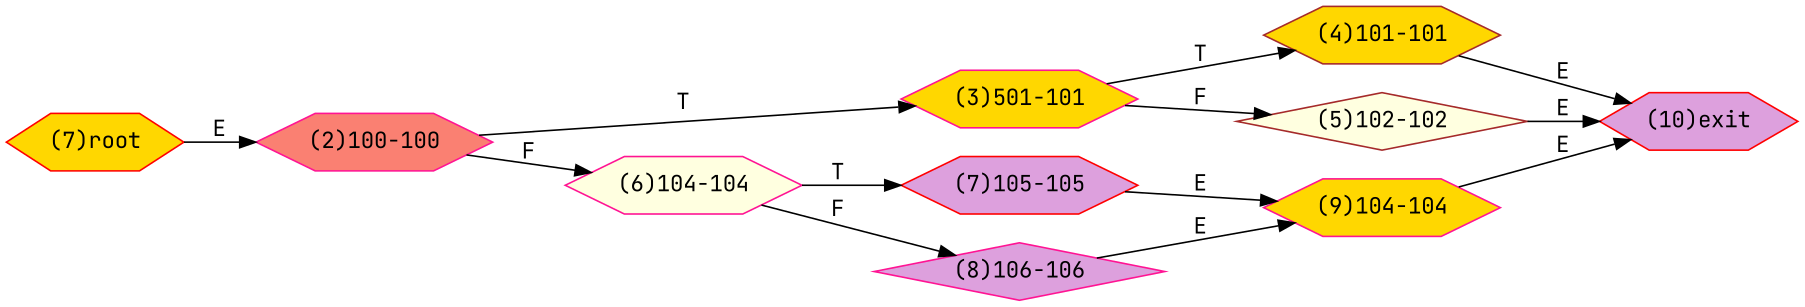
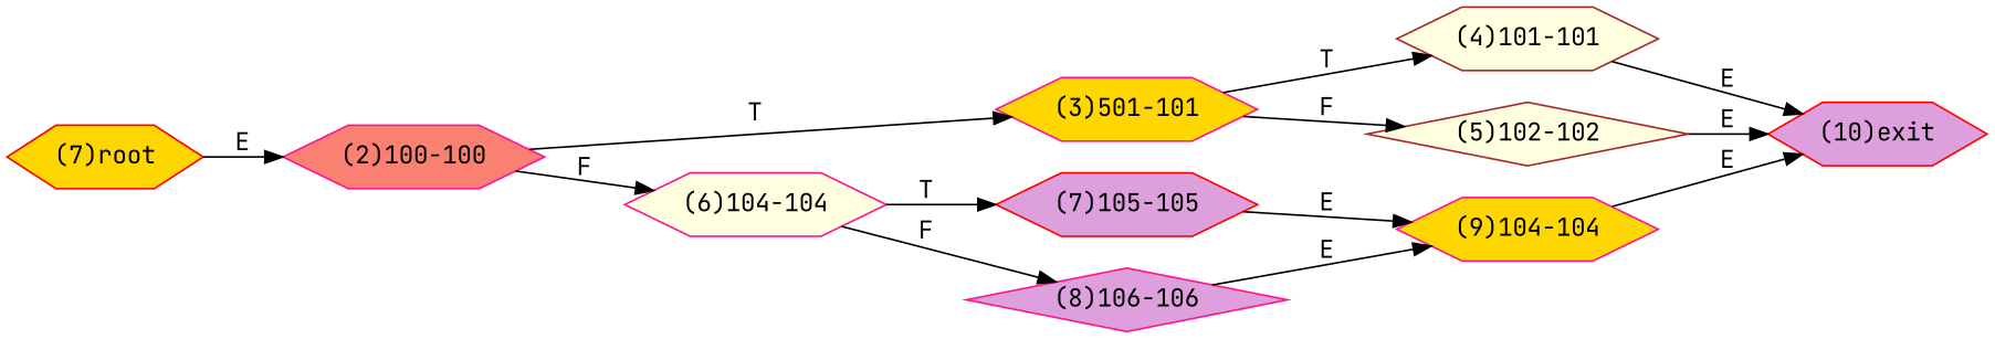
  digraph {
    fontname="JetBrains Mono"
    rankdir=LR
    node [color=deeppink fillcolor=gold fontname="JetBrains Mono" shape=hexagon style=filled]
    edge [fontname="JetBrains Mono"]
    n1 [color=red label="(7)root"]
    n2 [fillcolor=salmon label="(2)100-100"]
    n3 [label="(3)501-101"]
    n4 [fillcolor=lightyellow label="(6)104-104"]
-   n5 [color=brown label="(4)101-101"]
+   n5 [color=brown fillcolor=lightyellow label="(4)101-101"]
    n6 [color=brown fillcolor=lightyellow label="(5)102-102" shape=diamond]
    n7 [color=red fillcolor=plum label="(7)105-105"]
    n8 [fillcolor=plum label="(8)106-106" shape=diamond]
    n9 [color=red fillcolor=plum label="(10)exit"]
    n10 [label="(9)104-104"]
    n1 -> n2 [label=E]
    n2 -> n3 [label=T]
    n2 -> n4 [label=F]
    n3 -> n5 [label=T]
    n3 -> n6 [label=F]
    n4 -> n7 [label=T]
    n4 -> n8 [label=F]
    n5 -> n9 [label=E]
    n6 -> n9 [label=E]
    n7 -> n10 [label=E]
    n8 -> n10 [label=E]
    n10 -> n9 [label=E]
  }
